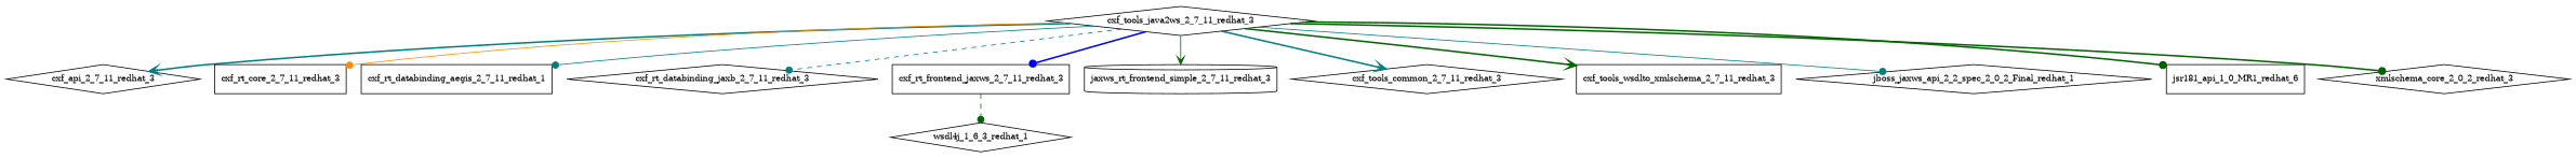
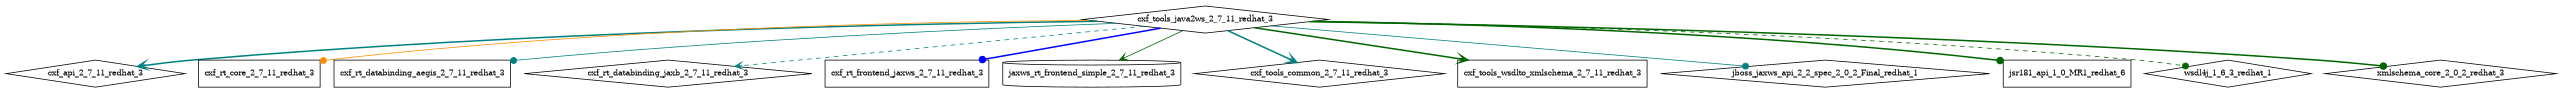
  digraph {
    node [fontsize=10.0 shape=diamond]
    edge [arrowhead=dot color=teal style=bold]
    cxf_tools_java2ws_2_7_11_redhat_3
    cxf_api_2_7_11_redhat_3
    cxf_rt_core_2_7_11_redhat_3 [shape=box]
-   cxf_rt_databinding_aegis_2_7_11_redhat_3 [shape=box label=cxf_rt_databinding_aegis_2_7_11_redhat_1]
+   cxf_rt_databinding_aegis_2_7_11_redhat_3 [shape=box]
    cxf_rt_databinding_jaxb_2_7_11_redhat_3
    cxf_rt_frontend_jaxws_2_7_11_redhat_3 [shape=box]
    n7 [label=jaxws_rt_frontend_simple_2_7_11_redhat_3 shape=cylinder]
    cxf_tools_common_2_7_11_redhat_3
    n9 [label=cxf_tools_wsdlto_xmlschema_2_7_11_redhat_3 shape=box]
    jboss_jaxws_api_2_2_spec_2_0_2_Final_redhat_1
    jsr181_api_1_0_MR1_redhat_6 [shape=box]
    wsdl4j_1_6_3_redhat_1
    xmlschema_core_2_0_2_redhat_3
    cxf_tools_java2ws_2_7_11_redhat_3 -> cxf_api_2_7_11_redhat_3 [arrowhead=vee]
    cxf_tools_java2ws_2_7_11_redhat_3 -> cxf_rt_core_2_7_11_redhat_3 [color=darkorange style=solid]
    cxf_tools_java2ws_2_7_11_redhat_3 -> cxf_rt_databinding_aegis_2_7_11_redhat_3 [style=solid]
-   cxf_tools_java2ws_2_7_11_redhat_3 -> cxf_rt_databinding_jaxb_2_7_11_redhat_3 [style=dashed]
+   cxf_tools_java2ws_2_7_11_redhat_3 -> cxf_rt_databinding_jaxb_2_7_11_redhat_3 [arrowhead=vee style=dashed]
    cxf_tools_java2ws_2_7_11_redhat_3 -> cxf_rt_frontend_jaxws_2_7_11_redhat_3 [color=blue]
    cxf_tools_java2ws_2_7_11_redhat_3 -> n7 [arrowhead=vee color=darkgreen style=solid]
    cxf_tools_java2ws_2_7_11_redhat_3 -> cxf_tools_common_2_7_11_redhat_3 [arrowhead=vee]
    cxf_tools_java2ws_2_7_11_redhat_3 -> n9 [arrowhead=vee color=darkgreen]
    cxf_tools_java2ws_2_7_11_redhat_3 -> jboss_jaxws_api_2_2_spec_2_0_2_Final_redhat_1 [style=solid]
    cxf_tools_java2ws_2_7_11_redhat_3 -> jsr181_api_1_0_MR1_redhat_6 [color=darkgreen]
-   cxf_rt_frontend_jaxws_2_7_11_redhat_3 -> wsdl4j_1_6_3_redhat_1 [color=darkgreen style=dashed]
+   cxf_tools_java2ws_2_7_11_redhat_3 -> wsdl4j_1_6_3_redhat_1 [color=darkgreen style=dashed]
    cxf_tools_java2ws_2_7_11_redhat_3 -> xmlschema_core_2_0_2_redhat_3 [color=darkgreen]
  }
